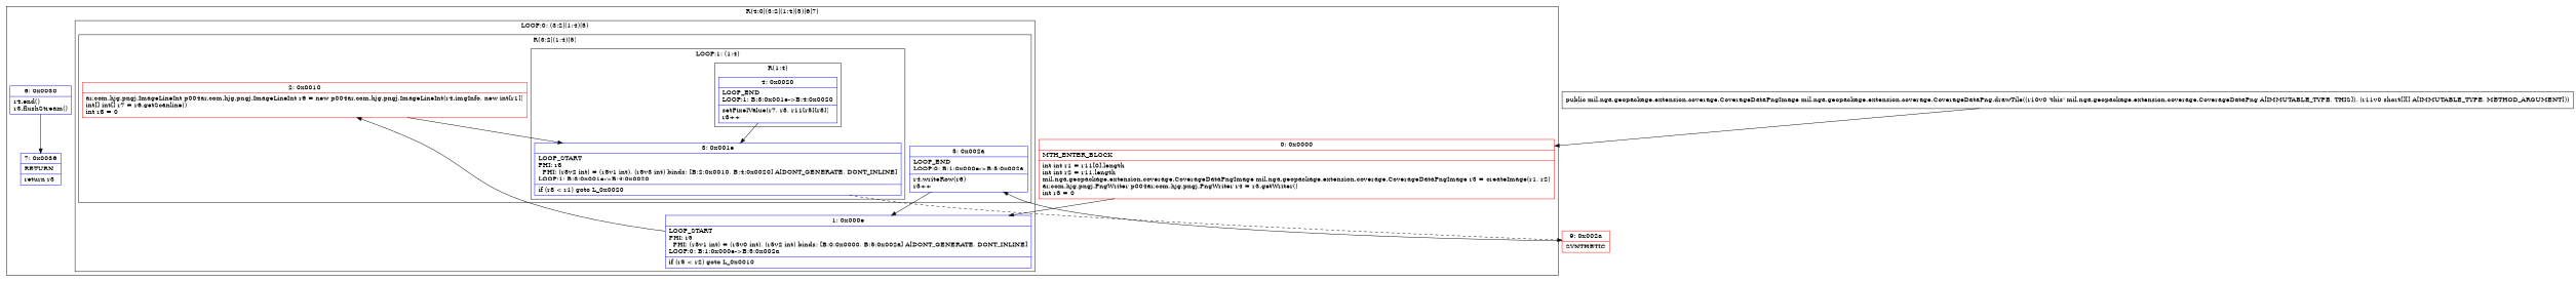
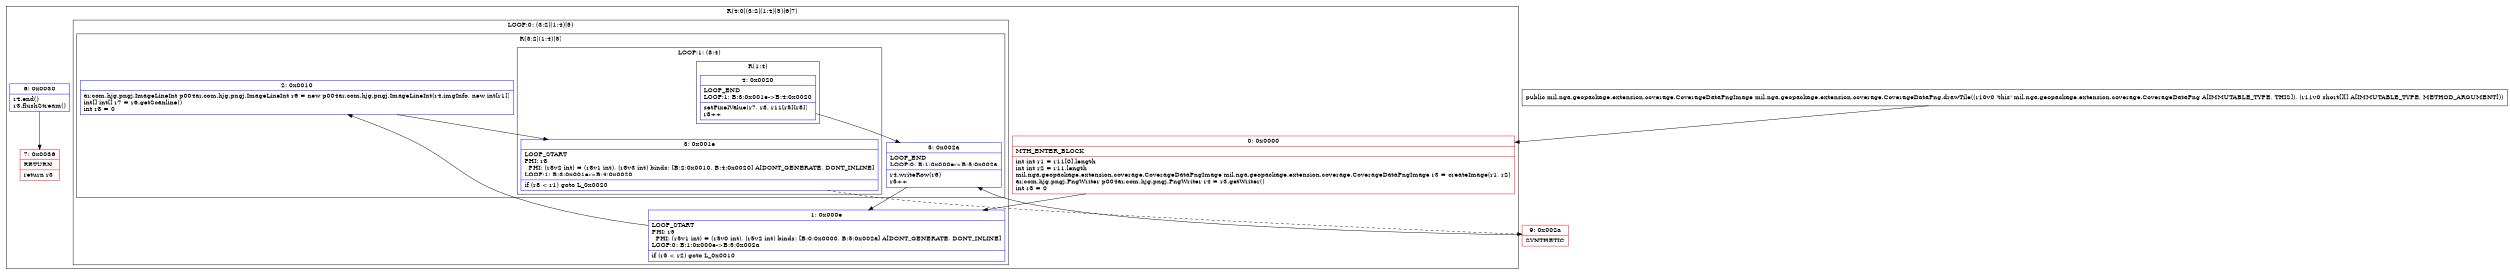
  digraph {
    node [color=blue shape=record]
    n1 [label="{4\:\ 0x0020|LOOP_END\lLOOP:1: B:3:0x001e\-\>B:4:0x0020\l|setPixelValue(r7, r8, r11[r5][r8])\lr8++\l}"]
    n2 [label="{3\:\ 0x001e|LOOP_START\lPHI: r8 \l  PHI: (r8v2 int) = (r8v1 int), (r8v3 int) binds: [B:2:0x0010, B:4:0x0020] A[DONT_GENERATE, DONT_INLINE]\lLOOP:1: B:3:0x001e\-\>B:4:0x0020\l|if (r8 \< r1) goto L_0x0020\l}"]
-   n3 [color=red label="{2\:\ 0x0010|ar.com.hjg.pngj.ImageLineInt p004ar.com.hjg.pngj.ImageLineInt r6 = new p004ar.com.hjg.pngj.ImageLineInt(r4.imgInfo, new int[r1])\lint[] int[] r7 = r6.getScanline()\lint r8 = 0\l}"]
+   n3 [label="{2\:\ 0x0010|ar.com.hjg.pngj.ImageLineInt p004ar.com.hjg.pngj.ImageLineInt r6 = new p004ar.com.hjg.pngj.ImageLineInt(r4.imgInfo, new int[r1])\lint[] int[] r7 = r6.getScanline()\lint r8 = 0\l}"]
    n4 [label="{5\:\ 0x002a|LOOP_END\lLOOP:0: B:1:0x000e\-\>B:5:0x002a\l|r4.writeRow(r6)\lr5++\l}"]
    n5 [label="{1\:\ 0x000e|LOOP_START\lPHI: r5 \l  PHI: (r5v1 int) = (r5v0 int), (r5v2 int) binds: [B:0:0x0000, B:5:0x002a] A[DONT_GENERATE, DONT_INLINE]\lLOOP:0: B:1:0x000e\-\>B:5:0x002a\l|if (r5 \< r2) goto L_0x0010\l}"]
    n6 [color=red label="{0\:\ 0x0000|MTH_ENTER_BLOCK\l|int int r1 = r11[0].length\lint int r2 = r11.length\lmil.nga.geopackage.extension.coverage.CoverageDataPngImage mil.nga.geopackage.extension.coverage.CoverageDataPngImage r3 = createImage(r1, r2)\lar.com.hjg.pngj.PngWriter p004ar.com.hjg.pngj.PngWriter r4 = r3.getWriter()\lint r5 = 0\l}"]
    n7 [label="{6\:\ 0x0030|r4.end()\lr3.flushStream()\l}"]
-   n8 [label="{7\:\ 0x0036|RETURN\l|return r3\l}"]
+   n8 [color=red label="{7\:\ 0x0036|RETURN\l|return r3\l}"]
    n9 [color=red label="{9\:\ 0x002a|SYNTHETIC\l}"]
    n10 [label="{public mil.nga.geopackage.extension.coverage.CoverageDataPngImage mil.nga.geopackage.extension.coverage.CoverageDataPng.drawTile((r10v0 'this' mil.nga.geopackage.extension.coverage.CoverageDataPng A[IMMUTABLE_TYPE, THIS]), (r11v0 short[][] A[IMMUTABLE_TYPE, METHOD_ARGUMENT])) }" color=""]
    subgraph cluster_1 {
      label="R(4:0|(3:2|(1:4)|5)|6|7)"
      n6
      n7
      n8
      subgraph cluster_2 {
        label="LOOP:0: (3:2|(1:4)|5)"
        n5
        subgraph cluster_3 {
          label="R(3:2|(1:4)|5)"
          n3
          n4
          subgraph cluster_4 {
-           label="LOOP:1: (1:4)"
+           label="LOOP:1: (8:4)"
            n2
            subgraph cluster_5 {
              label="R(1:4)"
              n1
            }
          }
        }
      }
    }
-   n1 -> n2
+   n1 -> n4
    n2 -> n9 [style=dashed]
    n3 -> n2
    n4 -> n5
    n5 -> n3
    n6 -> n5
    n7 -> n8
    n9 -> n4
    n10 -> n6
  }
